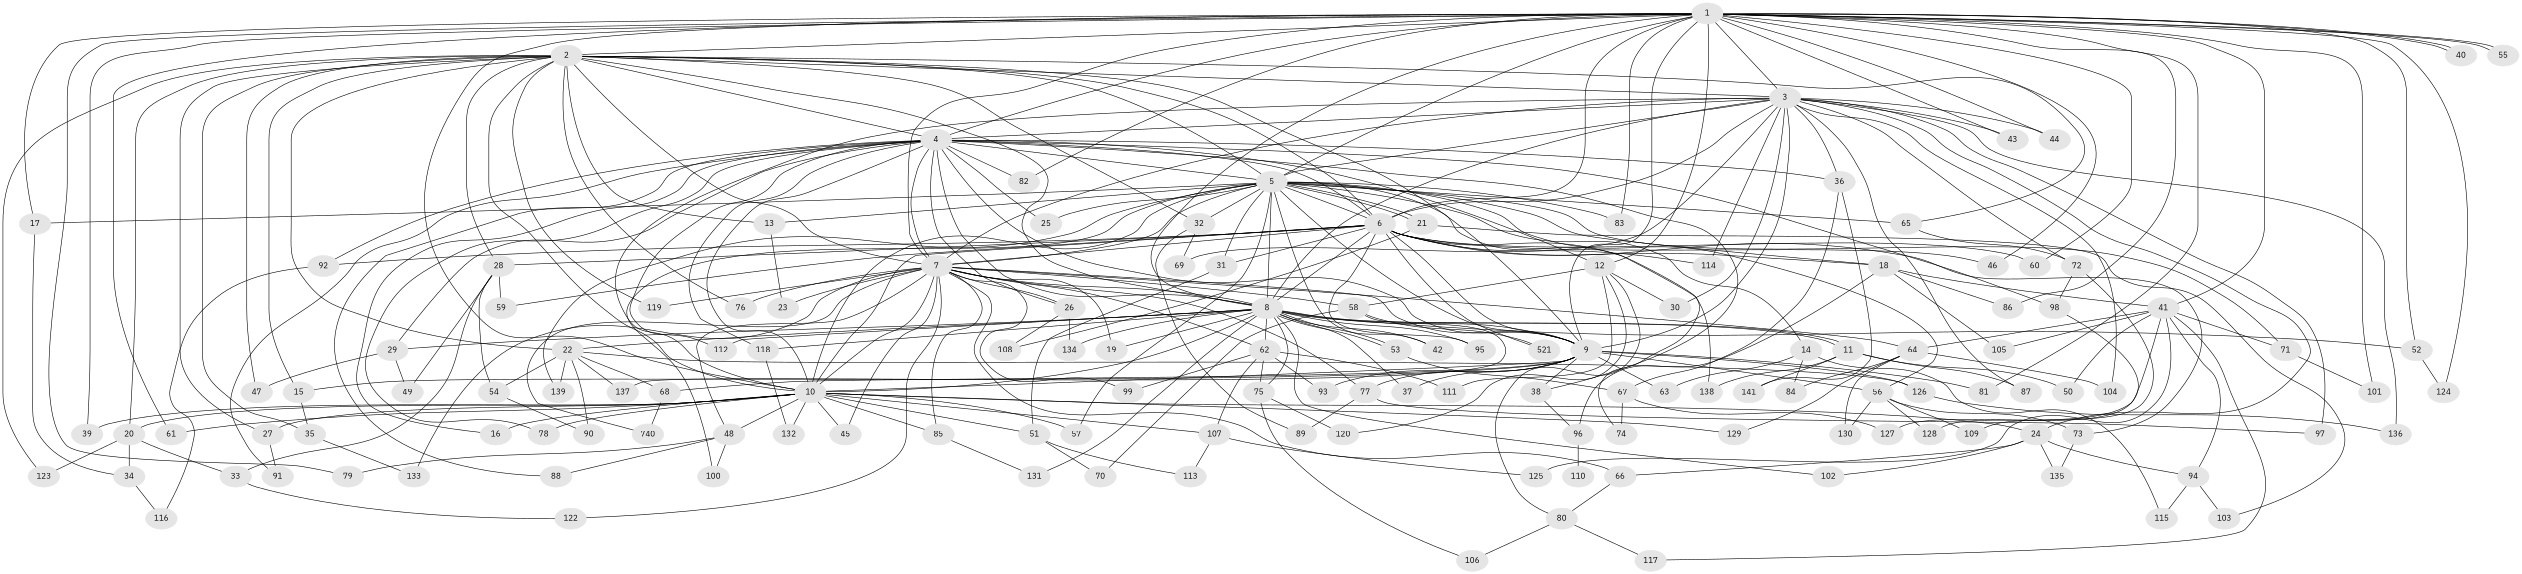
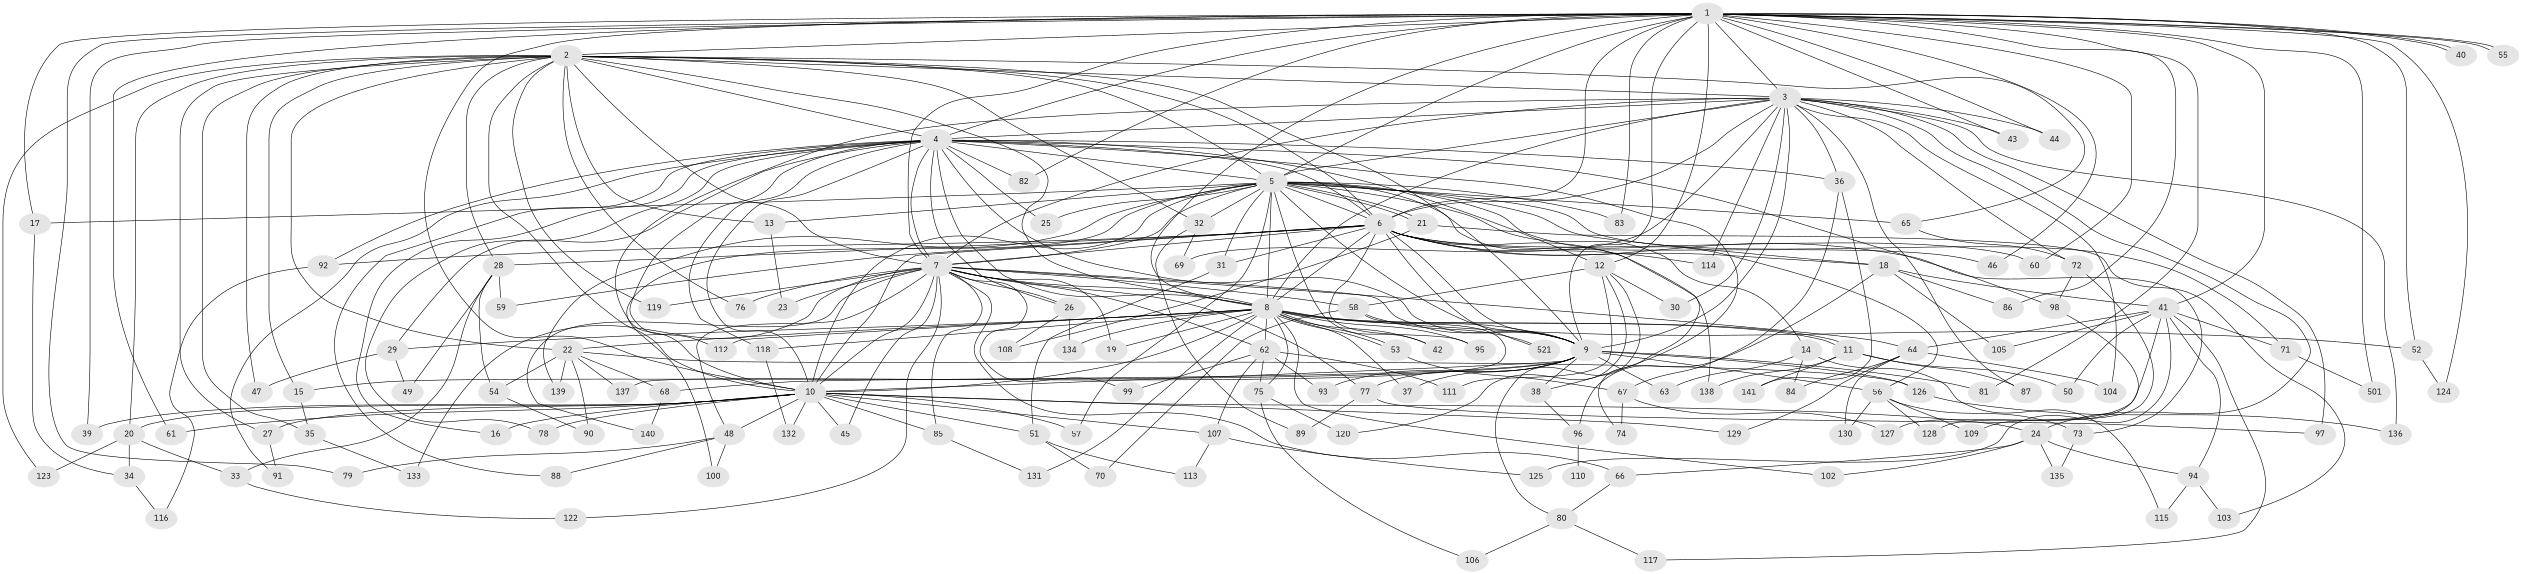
  graph {
    fontname="IBM Plex Sans"
    node [color=gray90 fontname="IBM Plex Sans" style=filled]
    edge [fontname="IBM Plex Sans"]
    1
    2
    3
    4
    5
    6
    7
    8
    9
    10
    12
    17
    39
    40
    41
    43
    44
    46
    52
    55
    60
    61
    79
    81
    82
    83
    86
-   101
+   101 [label=501]
    124
    13
    15
    20
    22
    27
    28
    32
    35
    47
    65
    76
    119
    123
    24
    30
    36
    69
    72
    87
    97
    104
    114
    136
    16
    25
    26
    29
    38
    78
    88
    91
    92
    98
    112
    118
    14
    18
    21
    31
    42
    56
    57
    71
    74
    100
    139
    59
    73
    95
    n79 [label=521]
    138
    19
    23
    45
    48
    58
    62
    64
    66
    77
    85
    99
    122
    133
-   140 [label=740]
+   140
    11
    37
    53
    75
    102
    131
    134
    63
    68
    93
    126
    51
    107
    129
    132
    80
    111
    120
    34
    50
    105
    94
    117
    125
    127
    33
    54
    90
    137
    49
    89
    135
    141
    67
    109
    84
    115
    108
    96
    116
    128
    103
    130
    70
    106
    113
    110
    1 -- 2
    1 -- 3
    1 -- 4
    1 -- 5
    1 -- 6
    1 -- 7
    1 -- 8
    1 -- 9
    1 -- 10
    1 -- 12
    1 -- 17
    1 -- 39
    1 -- 40
    1 -- 40
    1 -- 41
    1 -- 43
    1 -- 44
    1 -- 46
    1 -- 52
    1 -- 55
    1 -- 55
    1 -- 60
    1 -- 61
    1 -- 79
    1 -- 81
    1 -- 82
    1 -- 83
    1 -- 86
    1 -- 101
    1 -- 124
    2 -- 3
    2 -- 4
    2 -- 5
    2 -- 6
    2 -- 7
    2 -- 8
    2 -- 9
    2 -- 10
    2 -- 13
    2 -- 15
    2 -- 20
    2 -- 22
    2 -- 27
    2 -- 28
    2 -- 32
    2 -- 35
    2 -- 47
    2 -- 65
    2 -- 76
    2 -- 119
    2 -- 123
    3 -- 4
    3 -- 5
    3 -- 6
    3 -- 7
    3 -- 8
    3 -- 9
    3 -- 10
    3 -- 43
    3 -- 44
    3 -- 24
    3 -- 30
    3 -- 36
    3 -- 69
    3 -- 72
    3 -- 87
    3 -- 97
    3 -- 104
    3 -- 114
    3 -- 136
    4 -- 5
    4 -- 6
    4 -- 7
    4 -- 8
    4 -- 9
    4 -- 10
    4 -- 12
    4 -- 82
    4 -- 36
    4 -- 16
    4 -- 25
    4 -- 26
    4 -- 29
    4 -- 38
    4 -- 78
    4 -- 88
    4 -- 91
    4 -- 92
    4 -- 98
    4 -- 112
    4 -- 118
    5 -- 6
    5 -- 7
    5 -- 8
    5 -- 9
    5 -- 10
    5 -- 17
    5 -- 83
    5 -- 13
    5 -- 32
    5 -- 65
    5 -- 25
    5 -- 14
    5 -- 18
    5 -- 21
    5 -- 21
    5 -- 31
    5 -- 42
    5 -- 56
    5 -- 57
    5 -- 71
    5 -- 74
    5 -- 100
    5 -- 139
    6 -- 7
    6 -- 8
    6 -- 9
    6 -- 10
    6 -- 46
    6 -- 60
    6 -- 28
    6 -- 114
    6 -- 92
    6 -- 18
    6 -- 31
    6 -- 59
    6 -- 73
    6 -- 95
    6 -- n79
    6 -- 138
    7 -- 8
    7 -- 9
    7 -- 10
    7 -- 76
    7 -- 119
    7 -- 26
    7 -- 19
    7 -- 23
    7 -- 45
    7 -- 48
    7 -- 58
    7 -- 62
    7 -- 64
    7 -- 66
    7 -- 77
    7 -- 85
    7 -- 99
    7 -- 122
    7 -- 133
    7 -- 140
    8 -- 9
    8 -- 10
    8 -- 52
    8 -- 22
    8 -- 29
    8 -- 112
    8 -- 118
    8 -- 42
    8 -- 95
    8 -- 19
    8 -- 62
    8 -- 11
    8 -- 11
    8 -- 37
    8 -- 53
    8 -- 53
    8 -- 75
    8 -- 102
    8 -- 131
    8 -- 134
    9 -- 10
    9 -- 81
    9 -- 15
    9 -- 38
    9 -- 56
    9 -- 77
    9 -- 37
    9 -- 63
    9 -- 68
    9 -- 93
    9 -- 126
    10 -- 39
    10 -- 61
    10 -- 20
    10 -- 27
    10 -- 24
    10 -- 16
    10 -- 78
    10 -- 57
    10 -- 45
    10 -- 48
    10 -- 85
    10 -- 51
    10 -- 107
    10 -- 129
    10 -- 132
    12 -- 30
    12 -- 58
    12 -- 80
    12 -- 111
    12 -- 120
    17 -- 34
    41 -- 71
    41 -- 64
    41 -- 50
    41 -- 105
    41 -- 94
    41 -- 117
    41 -- 125
    41 -- 127
    52 -- 124
    13 -- 23
    15 -- 35
    20 -- 123
    20 -- 34
    20 -- 33
    22 -- 139
    22 -- 68
    22 -- 126
    22 -- 54
    22 -- 90
    22 -- 137
    27 -- 91
    28 -- 59
    28 -- 33
    28 -- 54
    28 -- 49
    32 -- 69
    32 -- 89
    35 -- 133
    65 -- 72
    24 -- 66
    24 -- 102
    24 -- 94
    24 -- 135
    36 -- 141
    36 -- 67
    72 -- 98
    72 -- 109
    26 -- 134
    26 -- 108
    29 -- 47
    29 -- 49
    38 -- 96
    92 -- 116
    98 -- 128
    118 -- 132
    14 -- 63
    14 -- 84
    14 -- 115
    18 -- 41
    18 -- 86
    18 -- 105
    18 -- 96
    21 -- 108
    21 -- 103
    31 -- 51
    56 -- 73
    56 -- 109
    56 -- 128
    56 -- 130
    71 -- 101
    73 -- 135
    48 -- 79
    48 -- 88
    48 -- 100
    58 -- n79
    58 -- 137
    58 -- 70
    62 -- 99
    62 -- 75
    62 -- 93
    62 -- 107
    62 -- 111
    64 -- 104
    64 -- 129
    64 -- 84
    64 -- 130
    66 -- 80
    77 -- 97
    77 -- 89
    85 -- 131
    11 -- 87
    11 -- 138
    11 -- 50
    11 -- 141
    53 -- 67
    75 -- 120
    75 -- 106
    68 -- 140
    126 -- 136
    51 -- 70
    51 -- 113
    107 -- 125
    107 -- 113
    80 -- 117
    80 -- 106
    34 -- 116
    94 -- 115
    94 -- 103
    33 -- 122
    54 -- 90
    67 -- 74
    67 -- 127
    96 -- 110
  }
